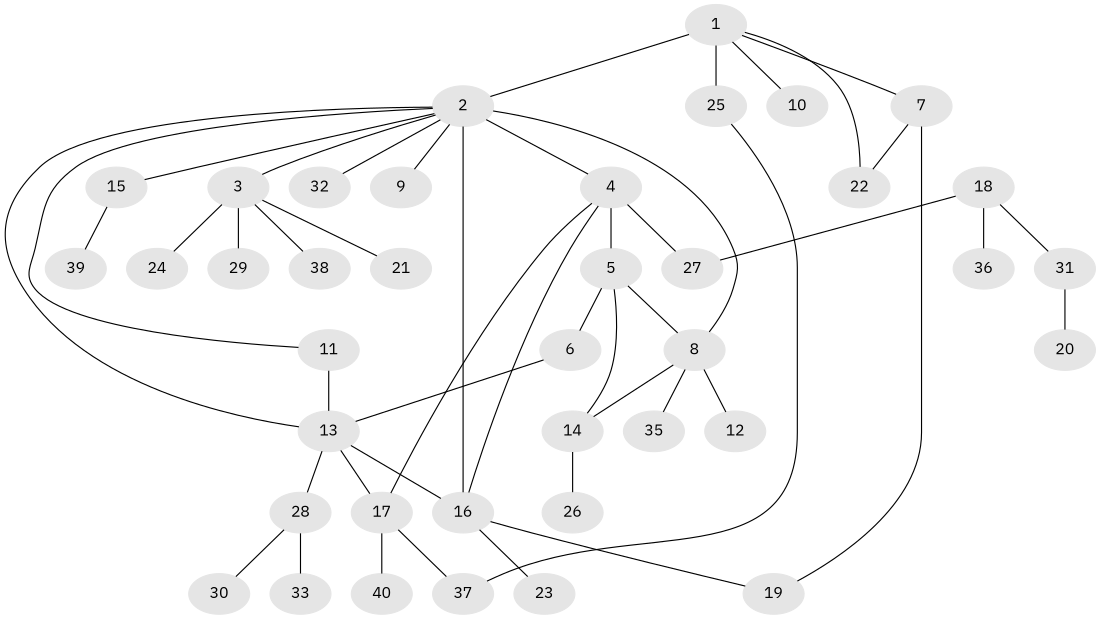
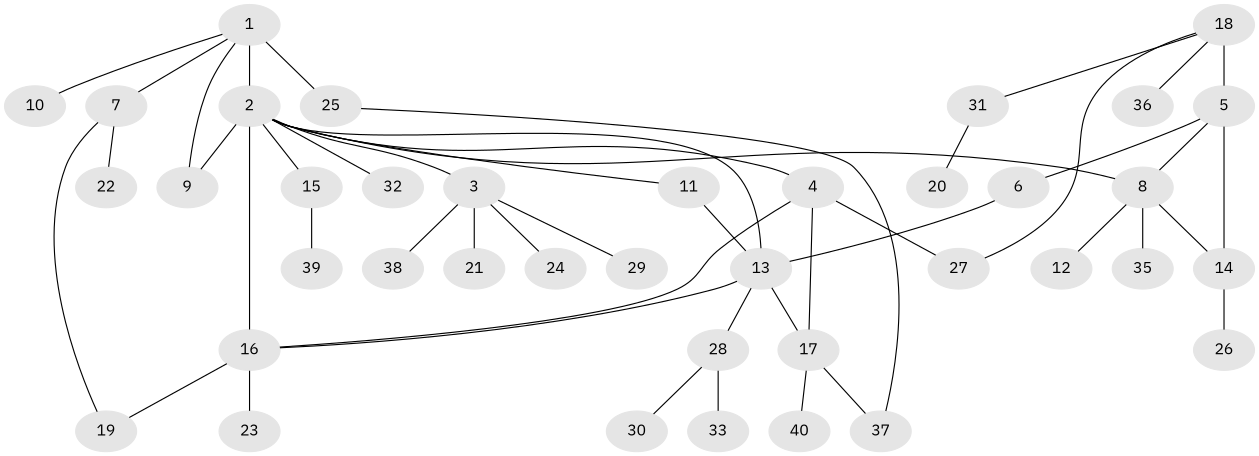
  graph {
    fontname="IBM Plex Sans"
    node [color=gray90 fontname="IBM Plex Sans" style=filled]
    edge [fontname="IBM Plex Sans" weight=1.0]
    1
    2
    7
    9
    10
    25
    3
    4
    8
    11
    13
    15
    16
    32
    19
    22
    37
    21
    24
    29
    38
    5
    17
    27
    14
    12
    35
    28
    39
    23
    6
    40
    18
    31
    36
    26
    30
    33
    20
    1 -- 2
    1 -- 7
-   1 -- 22
+   1 -- 9
    1 -- 10
    1 -- 25 [weight=3.0]
    2 -- 9
    2 -- 3
    2 -- 4
    2 -- 8
    2 -- 11
    2 -- 13
    2 -- 15
    2 -- 16 [weight=9.0]
    2 -- 32
    7 -- 19
    7 -- 22
    25 -- 37
    3 -- 21
    3 -- 24
    3 -- 29
    3 -- 38
    4 -- 16
-   4 -- 5 [weight=6.0]
+   18 -- 5 [weight=6.0]
    4 -- 17
    4 -- 27
    8 -- 14
    8 -- 12
    8 -- 35
    11 -- 13 [weight=4.0]
    13 -- 16
    13 -- 17
    13 -- 28
    15 -- 39
    16 -- 19
    16 -- 23
    5 -- 8
    5 -- 14
    5 -- 6
    17 -- 37
    17 -- 40
    14 -- 26
    28 -- 30
    28 -- 33
    6 -- 13
    18 -- 27
    18 -- 31
    18 -- 36
    31 -- 20
  }
